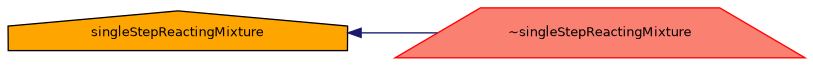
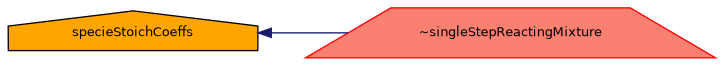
  digraph {
    rankdir=LR
    node [fontname=Helvetica fontsize=10 style=filled]
-   n1 [color=black fillcolor=orange fontcolor=black height=0.2 label=singleStepReactingMixture shape=house width=0.4]
+   n1 [color=black fillcolor=orange fontcolor=black height=0.2 label=specieStoichCoeffs shape=house width=0.4]
    n2 [color=red height=0.2 label="~singleStepReactingMixture" shape=trapezium width=0.4 fillcolor=salmon]
    n1 -> n2 [color=midnightblue dir=back fontname=Helvetica fontsize=10 labelfontname=Helvetica labelfontsize=10 style=solid]
  }
